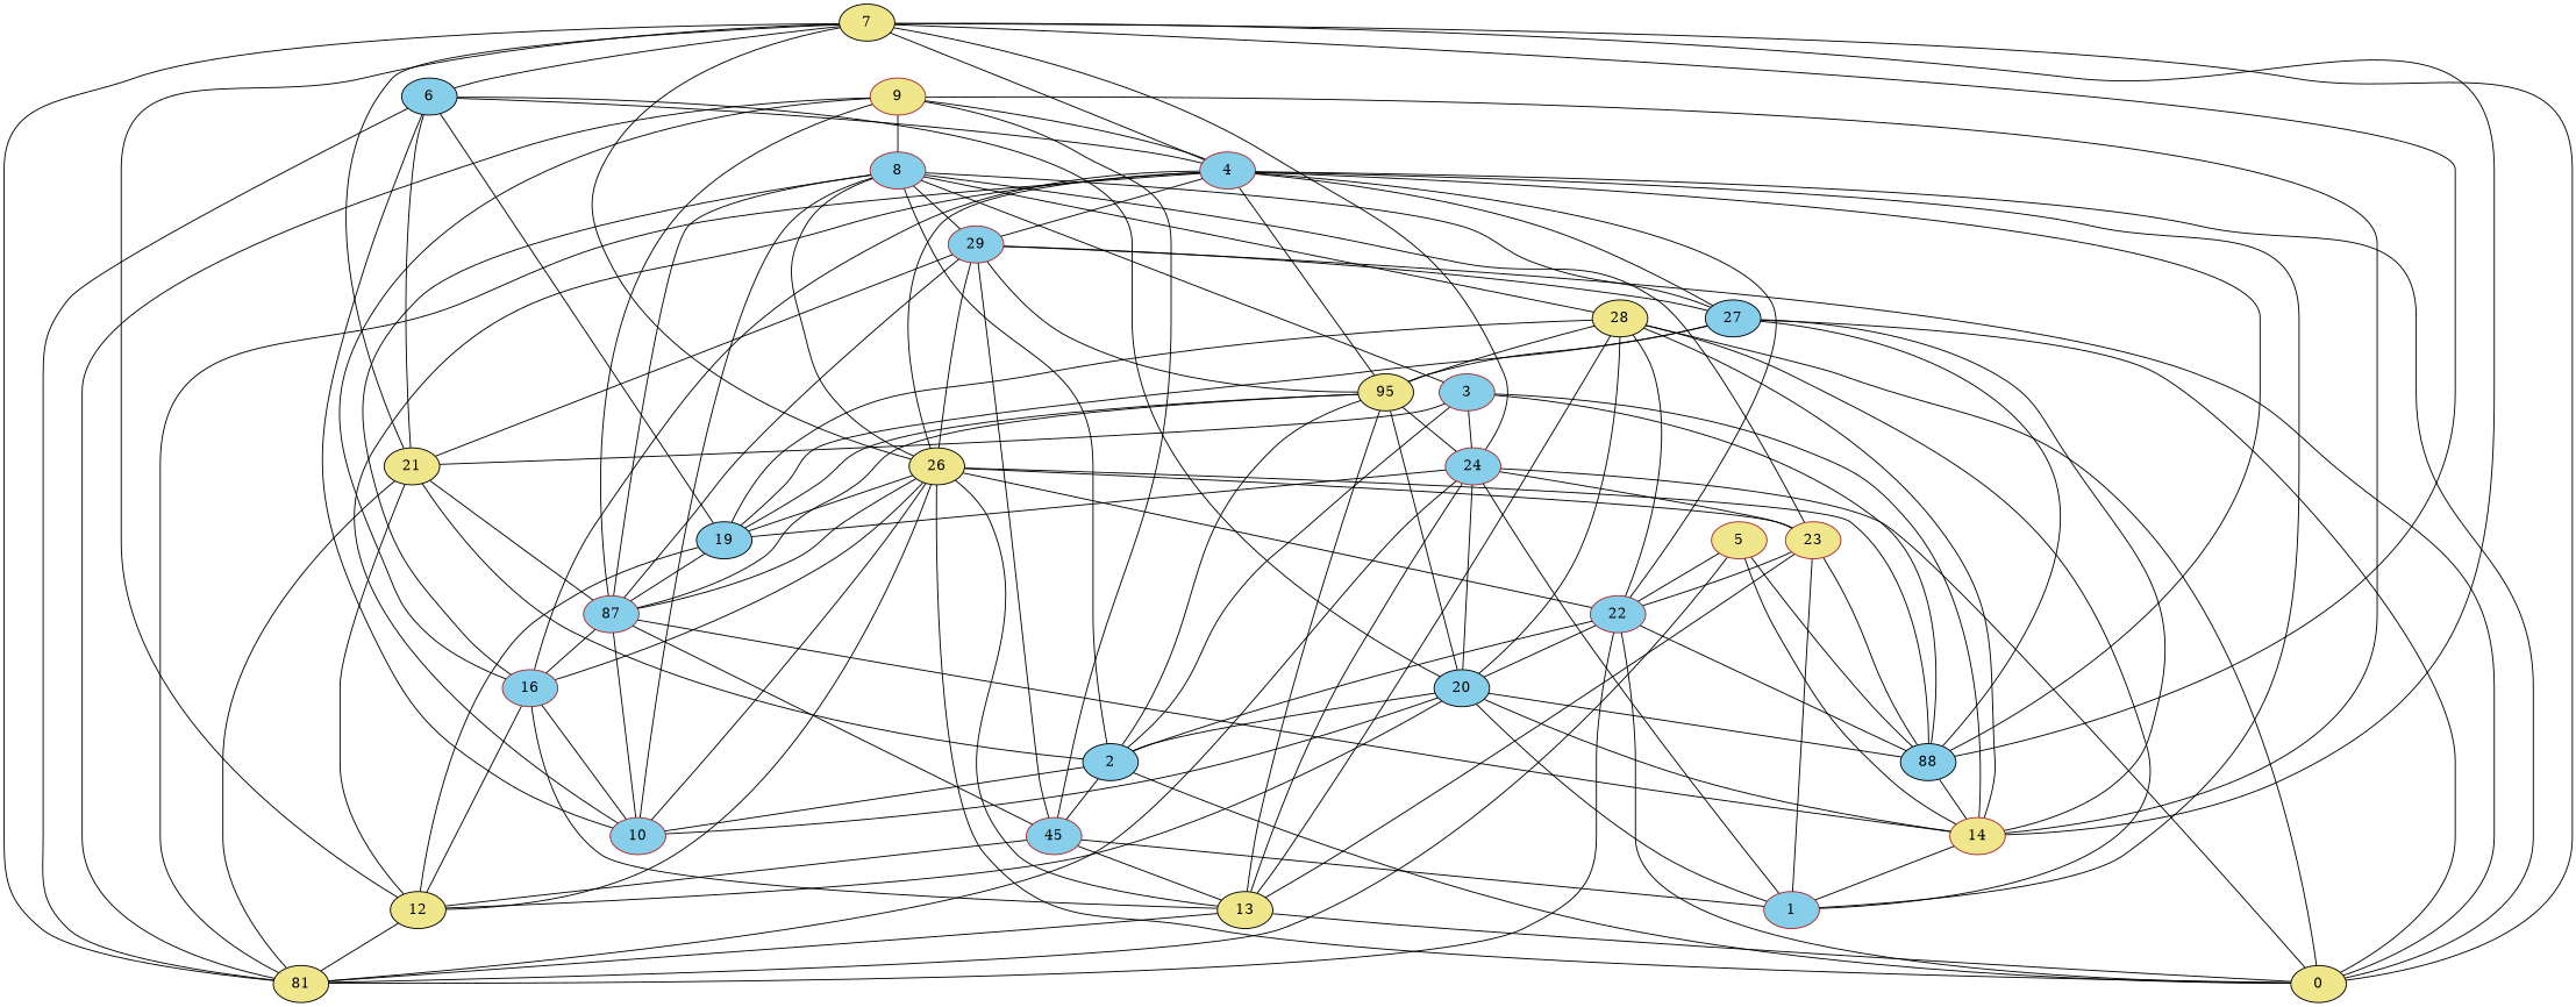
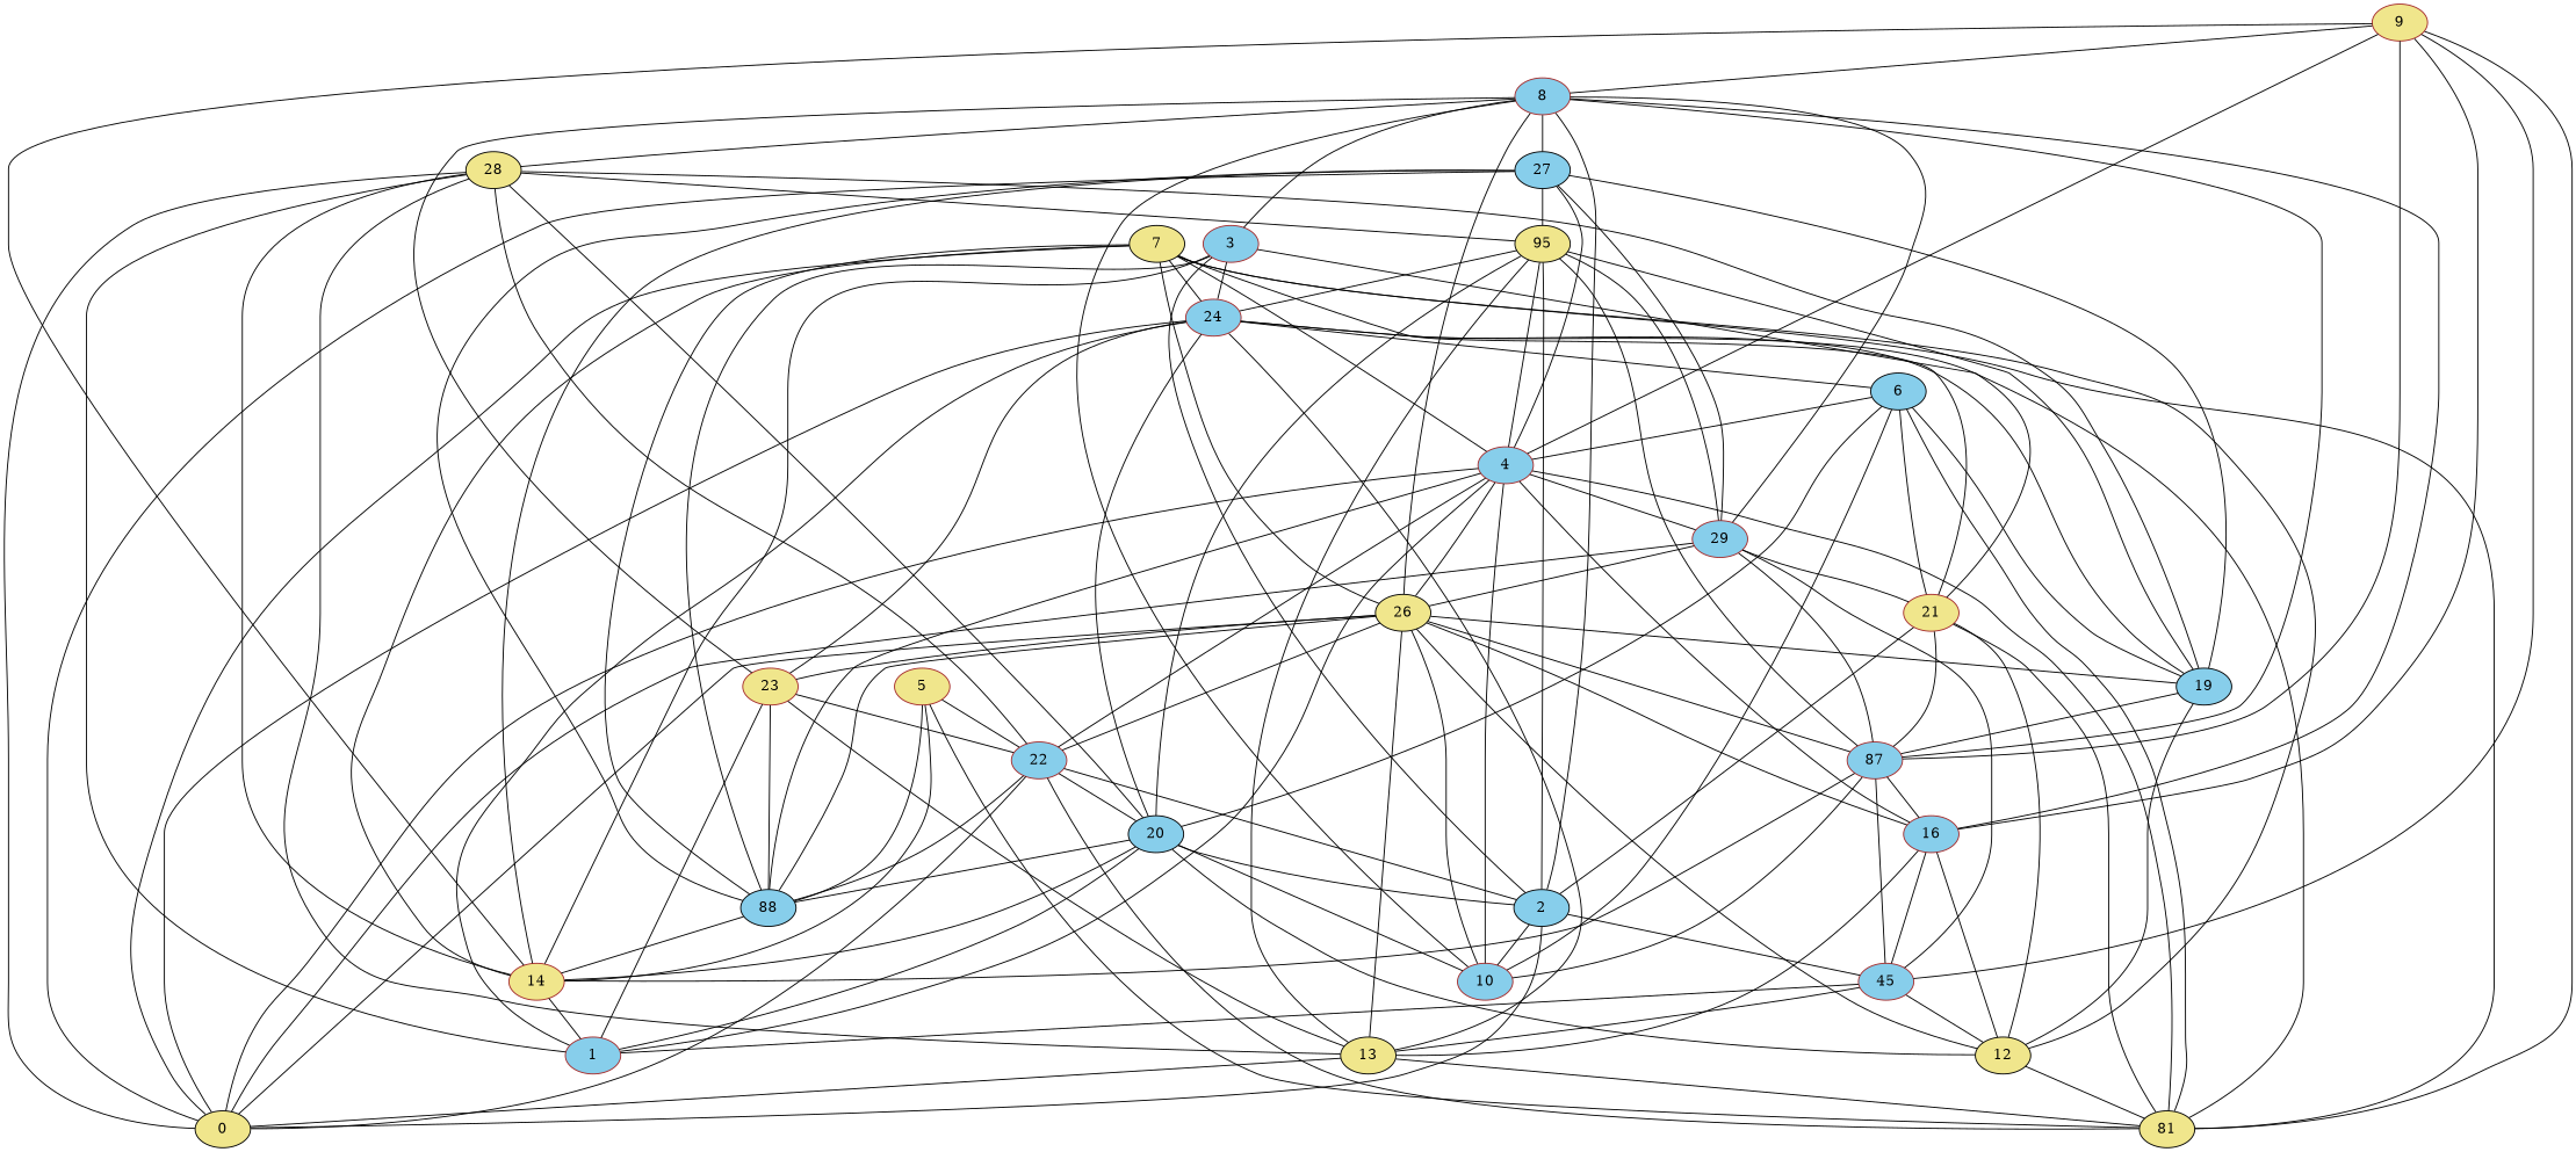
  digraph {
    node [color=black fillcolor=skyblue style=filled]
    edge [color=black dir=none]
    27
    14 [color=brown fillcolor=khaki]
    n3 [fillcolor=khaki label=95]
    0 [fillcolor=khaki]
    n5 [label=88]
    19
    1 [color=brown]
    n8 [color=brown label=87]
    13 [fillcolor=khaki]
    20
    2
    24 [color=brown]
    29 [color=brown]
    26 [fillcolor=khaki]
    n15 [color=brown label=45]
-   21 [fillcolor=khaki]
+   21 [color=brown fillcolor=khaki]
    16 [color=brown]
    10 [color=brown]
    12 [fillcolor=khaki]
    23 [color=brown fillcolor=khaki]
    22 [color=brown]
    n22 [fillcolor=khaki label=81]
    9 [color=brown fillcolor=khaki]
    8 [color=brown]
    4 [color=brown]
    28 [fillcolor=khaki]
    3 [color=brown]
    7 [fillcolor=khaki]
    6
    5 [color=brown fillcolor=khaki]
    subgraph sub_1 {
      27
      14
      n3
      0
      n5
      19
      1
      n8
      13
      20
      2
      24
      29
      26
      n15
      21
      16
      10
      12
      23
      22
      n22
      9
      8
      4
      28
      3
      7
      6
      5
    }
    27 -> 14
    27 -> n3
    27 -> 0
    27 -> n5
    27 -> 19
    14 -> 1
    n3 -> 19
    n3 -> n8
    n3 -> 13
    n3 -> 20
    n3 -> 2
    n3 -> 24
    n5 -> 14
    19 -> n8
    19 -> 12
    n8 -> 14
    n8 -> n15
    n8 -> 16
    n8 -> 10
    13 -> 0
    13 -> n22
    20 -> 14
    20 -> n5
    20 -> 1
    20 -> 2
    20 -> 10
    20 -> 12
    2 -> 0
    2 -> n15
    2 -> 10
    24 -> 0
    24 -> 19
    24 -> 1
    24 -> 13
    24 -> 20
    24 -> 23
    24 -> n22
    29 -> 27
    29 -> n3
    29 -> 0
    29 -> n8
    29 -> 26
    29 -> n15
    29 -> 21
    26 -> 0
    26 -> n5
    26 -> 19
    26 -> n8
    26 -> 13
    26 -> 16
    26 -> 10
    26 -> 12
    26 -> 23
    26 -> 22
    n15 -> 1
    n15 -> 13
    n15 -> 12
    21 -> n8
    21 -> 2
    21 -> 12
    21 -> n22
    16 -> 13
-   16 -> 10
+   16 -> n15
    16 -> 12
    12 -> n22
    23 -> n5
    23 -> 1
    23 -> 13
    23 -> 22
    22 -> 0
    22 -> n5
    22 -> 20
    22 -> 2
    22 -> n22
    9 -> 14
    9 -> n8
    9 -> n15
    9 -> 16
    9 -> n22
    9 -> 8
    9 -> 4
    8 -> 27
    8 -> n8
    8 -> 2
    8 -> 29
    8 -> 26
    8 -> 16
    8 -> 10
    8 -> 23
    8 -> 28
    8 -> 3
    4 -> 27
    4 -> n3
    4 -> 0
    4 -> n5
    4 -> 1
    4 -> 29
    4 -> 26
    4 -> 16
    4 -> 10
    4 -> 22
    4 -> n22
    28 -> 14
    28 -> n3
    28 -> 0
    28 -> 19
    28 -> 1
    28 -> 13
    28 -> 20
    28 -> 22
    3 -> 14
    3 -> n5
    3 -> 2
    3 -> 24
    3 -> 21
    7 -> 14
    7 -> 0
    7 -> n5
    7 -> 24
    7 -> 26
    7 -> 21
    7 -> 12
    7 -> n22
    7 -> 4
-   7 -> 6
+   24 -> 6
    6 -> 19
    6 -> 20
    6 -> 21
    6 -> 10
    6 -> n22
    6 -> 4
    5 -> 14
    5 -> n5
    5 -> 22
    5 -> n22
  }
